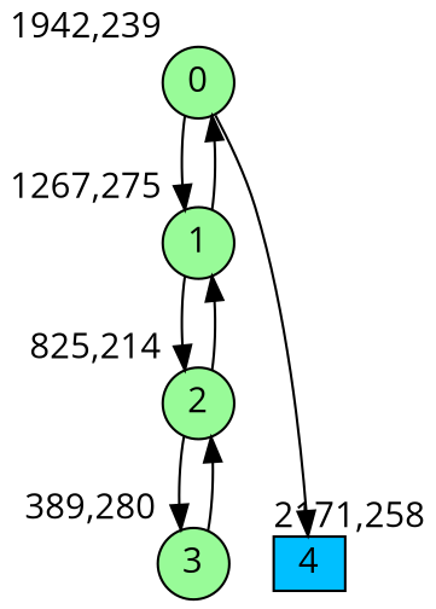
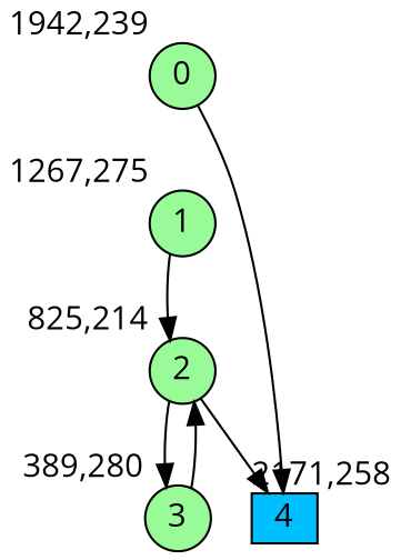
  digraph {
    bgcolor=white
    fontname="Open Sans"
    node [fillcolor=palegreen fixedsize=true fontname="Open Sans" shape=circle style=filled]
    edge [fontname="Open Sans"]
    0 [height=0.3 width=0.4 xlabel="1942,239"]
    1 [height=0.3 width=0.4 xlabel="1267,275"]
    4 [fillcolor=deepskyblue height=0.3 shape=box width=0.4 xlabel="2171,258"]
    2 [height=0.3 width=0.4 xlabel="825,214"]
    3 [height=0.3 width=0.4 xlabel="389,280"]
-   0 -> 1
    0 -> 4
-   1 -> 0
    1 -> 2
-   2 -> 1
+   2 -> 4
    2 -> 3
    3 -> 2
  }
